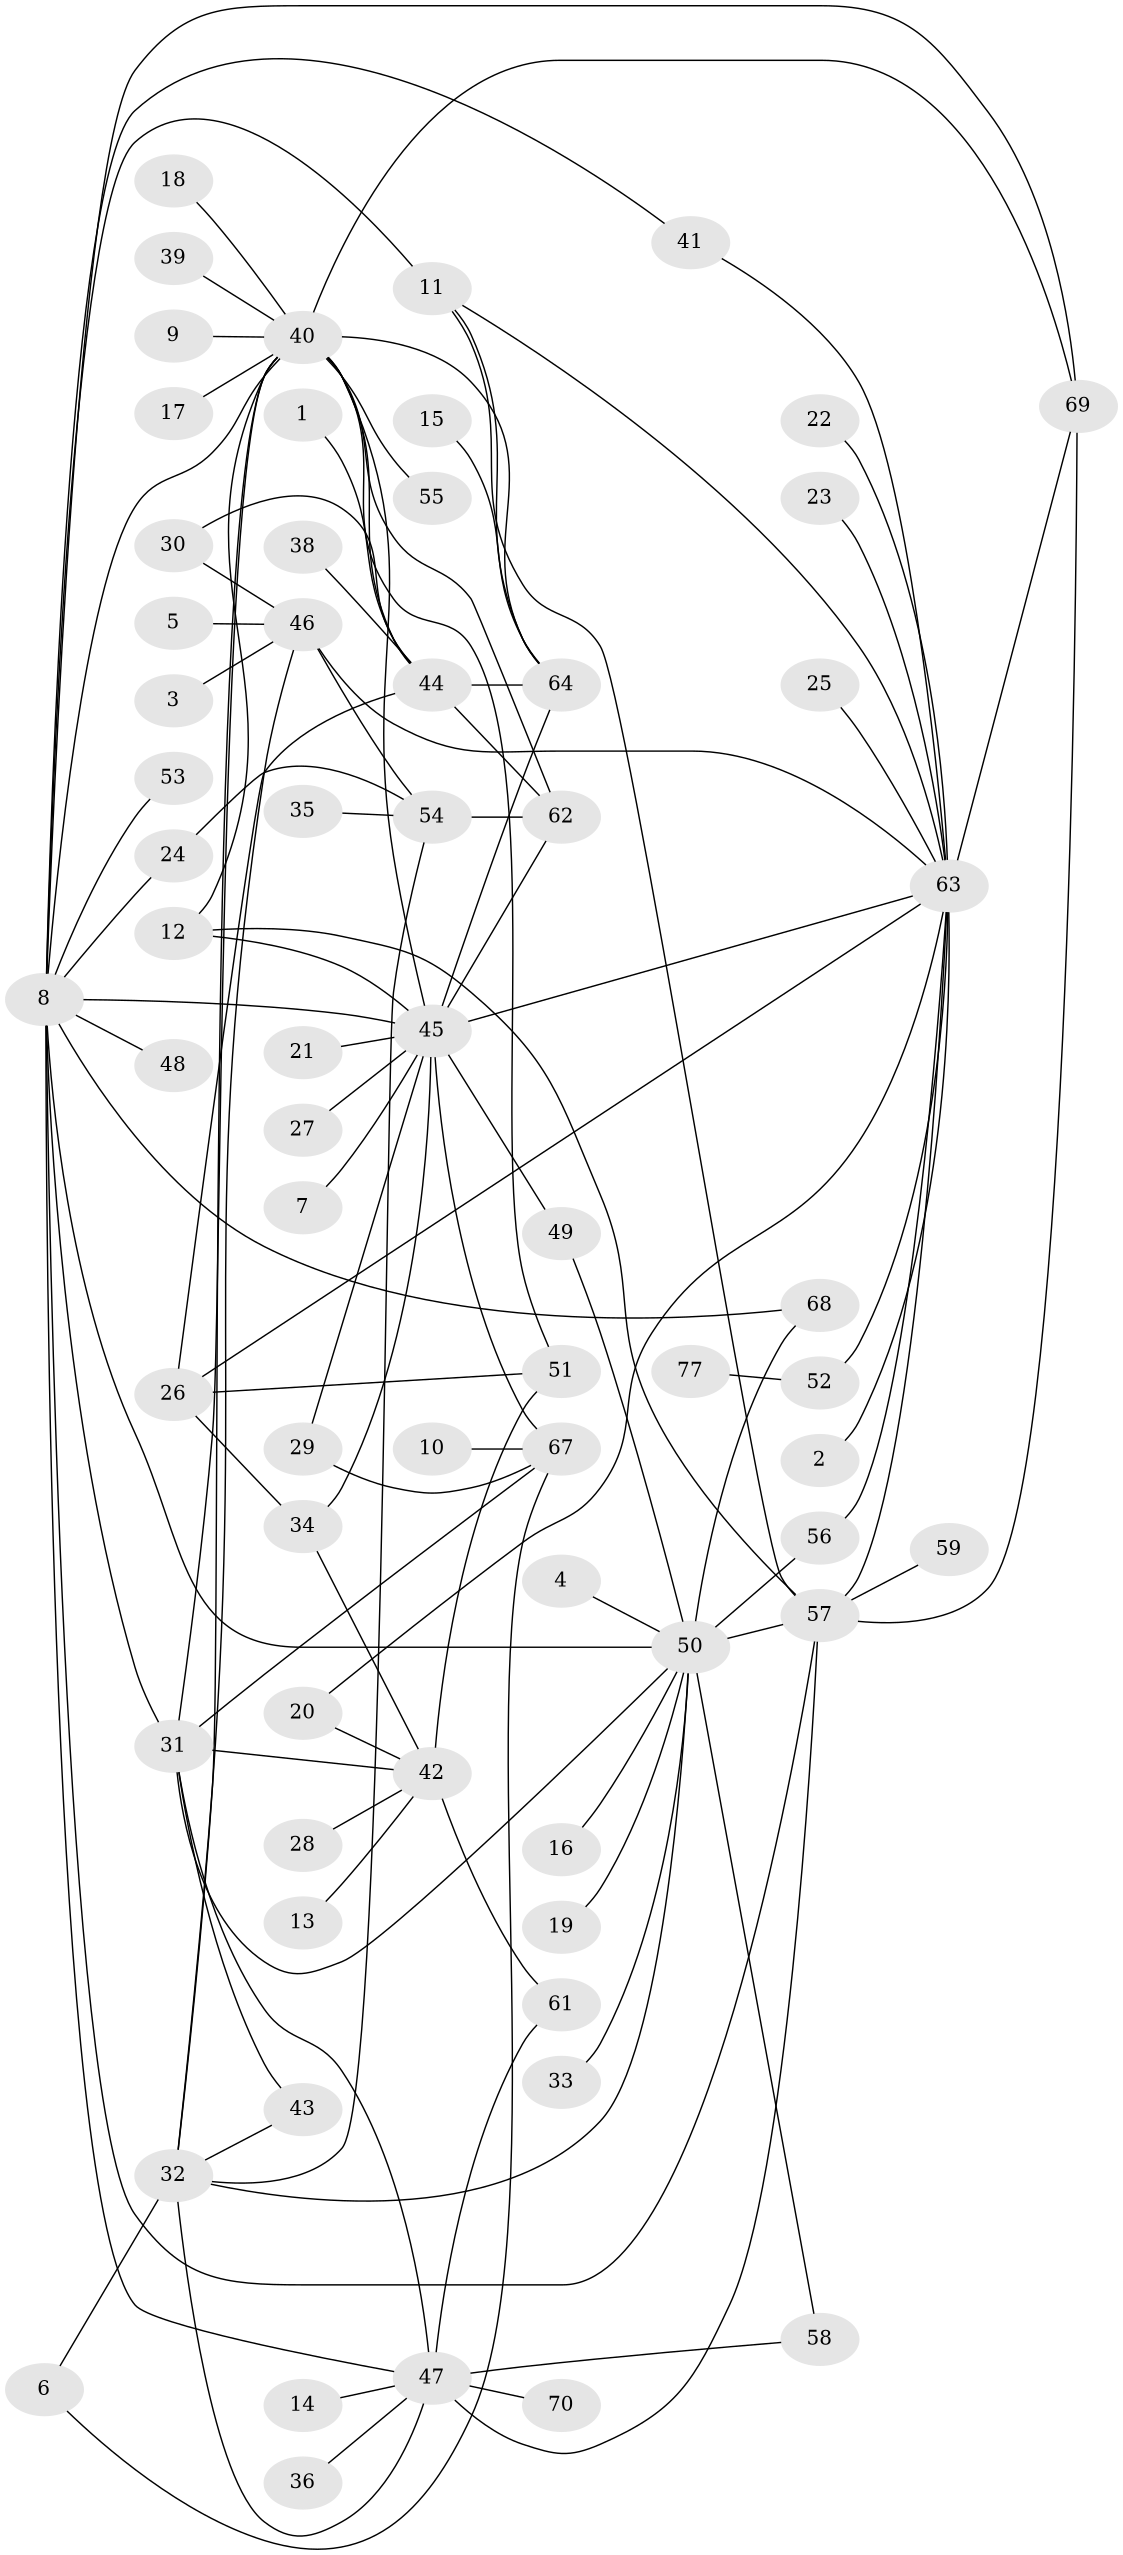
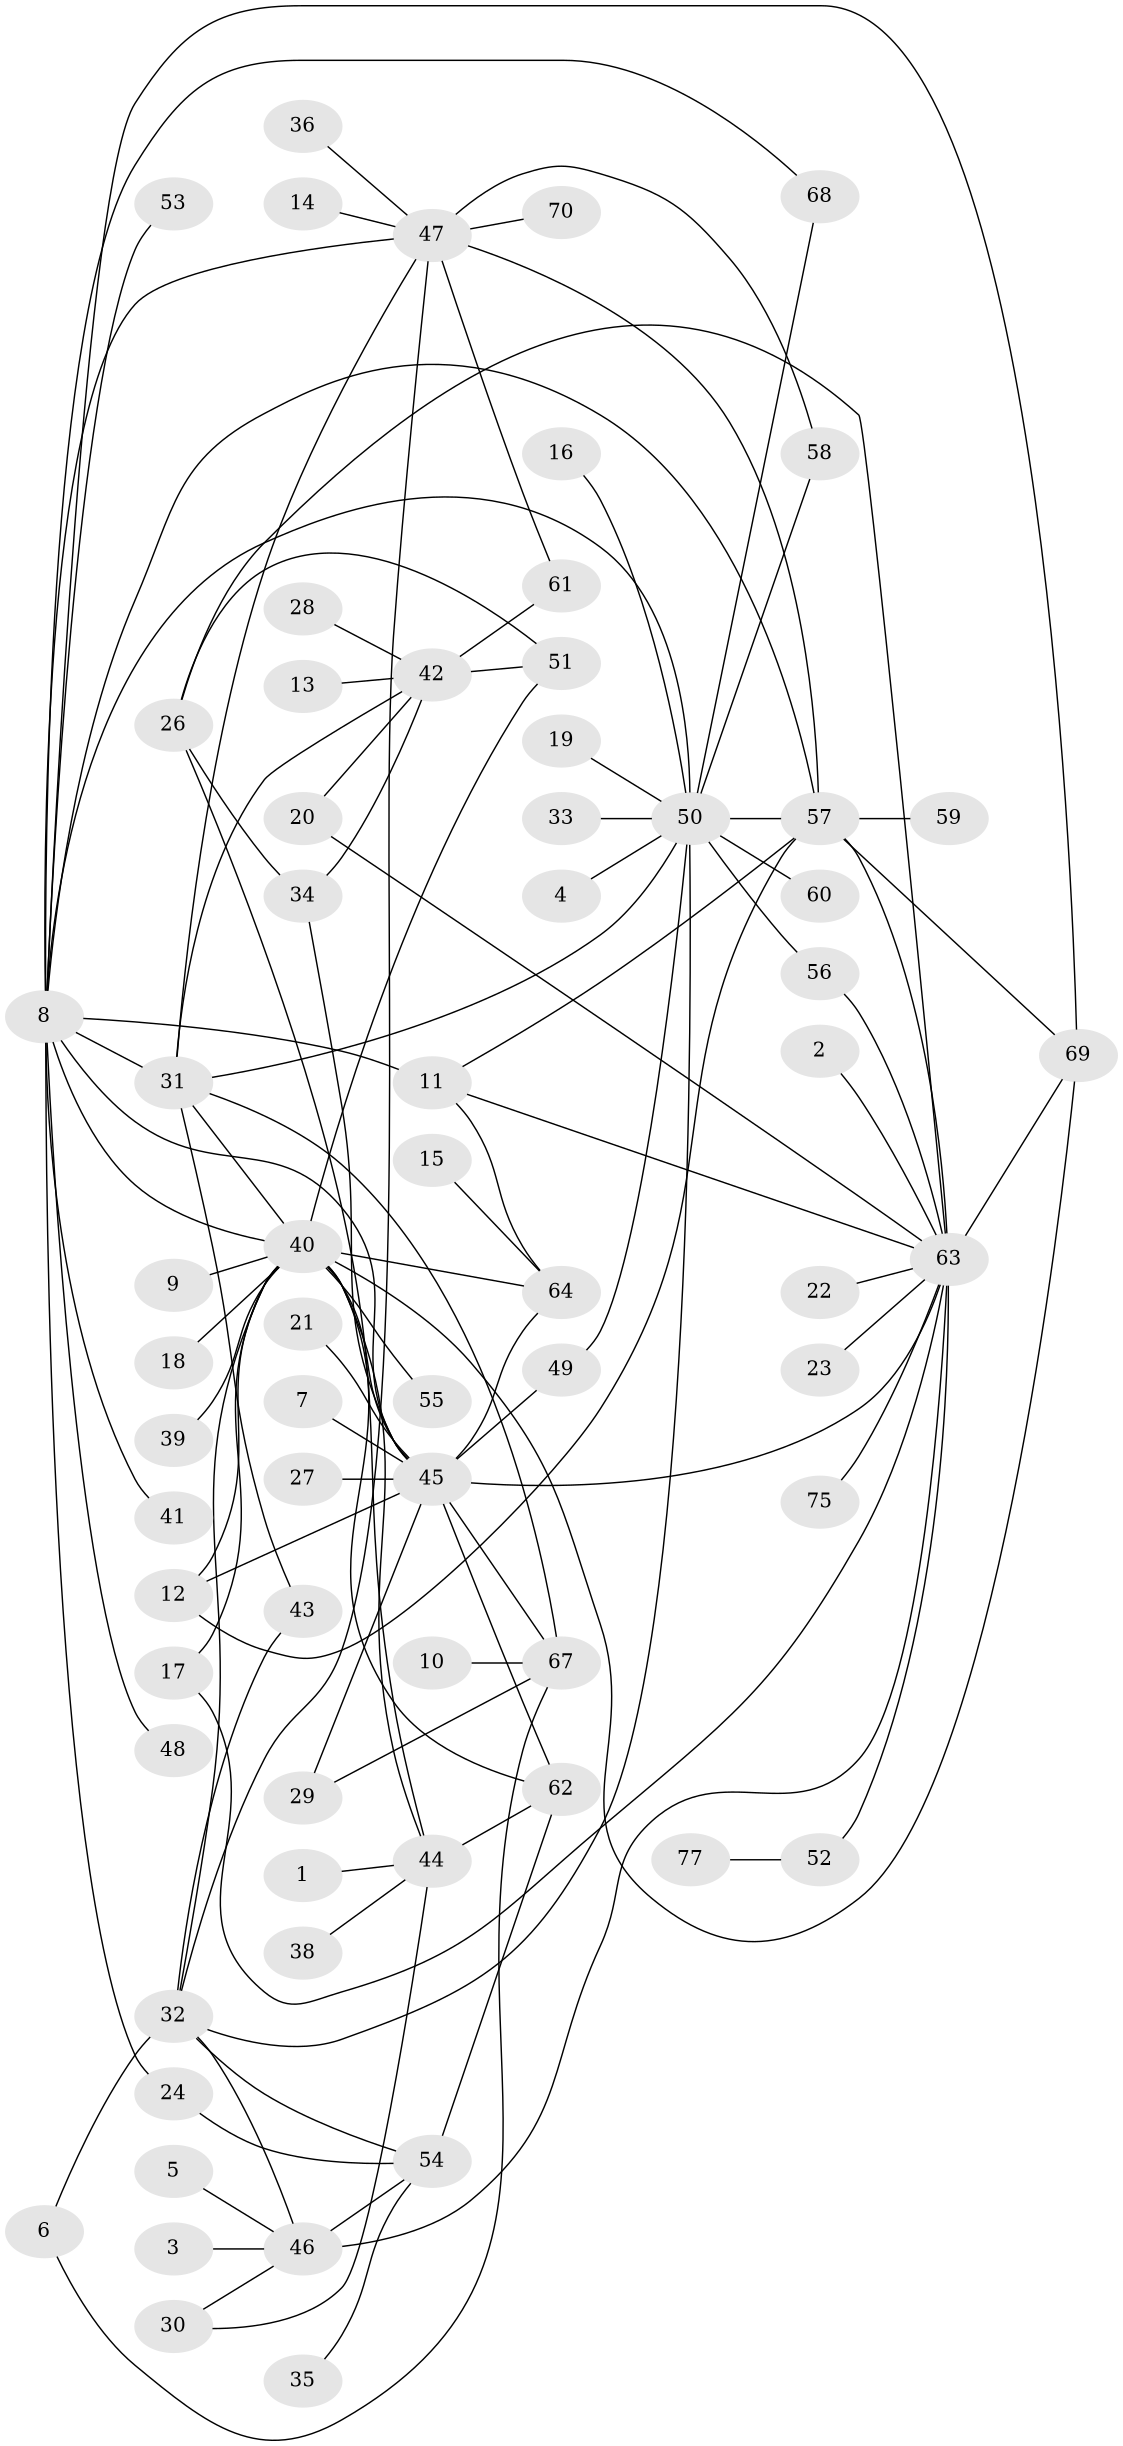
  graph {
    rankdir=LR
    node [color=gray90 style=filled]
    edge [weight=1.0]
    1
    44
    64
    62
    2
    63
    69
    3
    46
    54
    4
    50
    57
    68
    58
    56
+   60
    5
    6
    32
    67
    40
    47
    43
    7
    45
    49
    8
    11
    24
    31
    41
    48
    53
    42
    51
    55
    61
    70
    59
    9
    10
    12
    13
    14
    15
    16
    17
    18
    19
    20
    21
    22
    23
-   25
+   25 [label=75]
    26
    34
    27
    28
    29
    30
    33
    35
    36
    n65 [label=77]
    52
    38
    39
    1 -- 44
-   44 -- 64
    44 -- 62
    2 -- 63
    63 -- 69
    3 -- 46
    46 -- 63
    46 -- 54 [weight=2.0]
    54 -- 62
    4 -- 50
    50 -- 57
    50 -- 68
    50 -- 58
    50 -- 56
+   50 -- 60
    57 -- 63
    57 -- 69
    57 -- 59
    56 -- 63
    5 -- 46
    6 -- 32
    6 -- 67
    32 -- 46
    32 -- 54
    32 -- 50
    32 -- 40
    32 -- 47
    32 -- 43
    40 -- 44
    40 -- 64
    40 -- 62
    40 -- 69
    40 -- 45
    40 -- 51
    40 -- 55
    47 -- 57
    47 -- 58 [weight=2.0]
    47 -- 61
    47 -- 70
    7 -- 45
    45 -- 64
    45 -- 62
    45 -- 63
    45 -- 67
    45 -- 49
    49 -- 50
    8 -- 69
    8 -- 50 [weight=2.0]
    8 -- 57
    8 -- 68
    8 -- 40
    8 -- 47
    8 -- 45 [weight=2.0]
    8 -- 11
    8 -- 24
    8 -- 31
    8 -- 41
    8 -- 48
    8 -- 53
    11 -- 64
    11 -- 63
    11 -- 57
    24 -- 54
    31 -- 50
    31 -- 67
    31 -- 40 [weight=2.0]
    31 -- 47
    31 -- 43
    31 -- 42
    42 -- 51 [weight=2.0]
    42 -- 61
    9 -- 40
    10 -- 67
    12 -- 57
    12 -- 40
    12 -- 45
    13 -- 42
    14 -- 47
    15 -- 64
    16 -- 50
-   41 -- 63
+   17 -- 63
    17 -- 40
    18 -- 40
    19 -- 50
    20 -- 63
    20 -- 42
    21 -- 45
    22 -- 63
    23 -- 63
    25 -- 63
    26 -- 44
    26 -- 63
    26 -- 51
    26 -- 34
    34 -- 45
    34 -- 42
    27 -- 45
    28 -- 42
    29 -- 67
    29 -- 45
    30 -- 44
    30 -- 46
    33 -- 50
    35 -- 54
    36 -- 47
    n65 -- 52
    52 -- 63
    38 -- 44
    39 -- 40
  }
